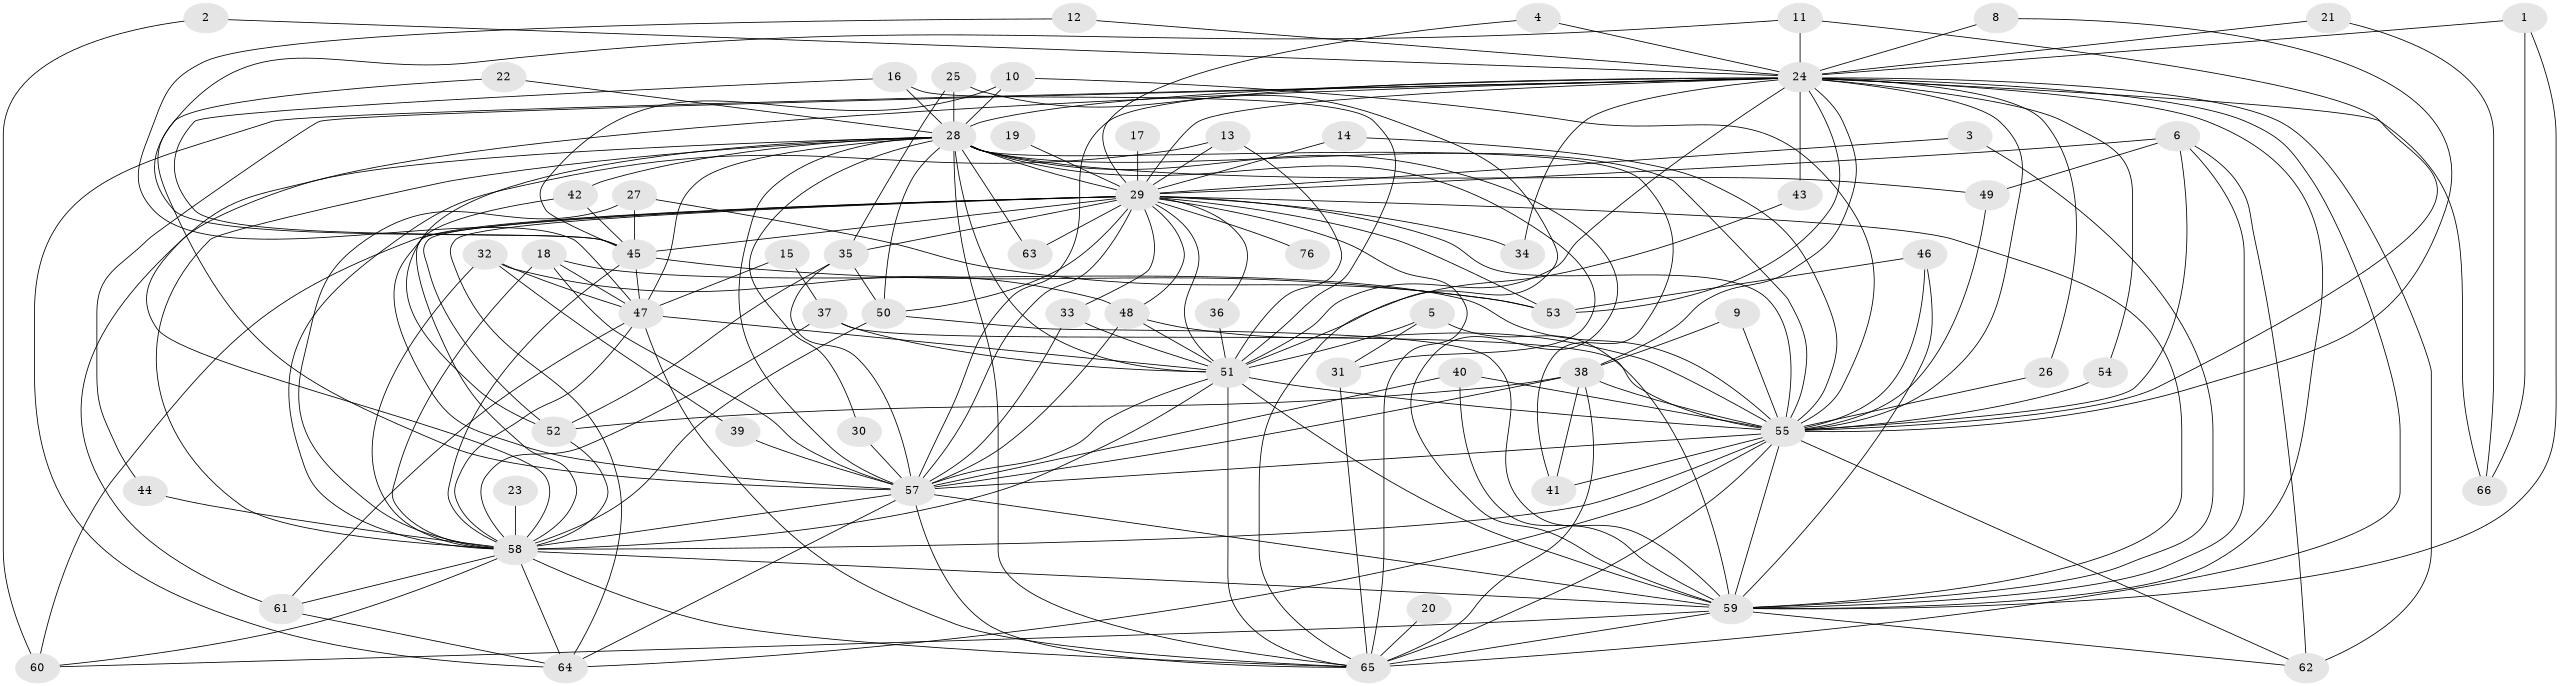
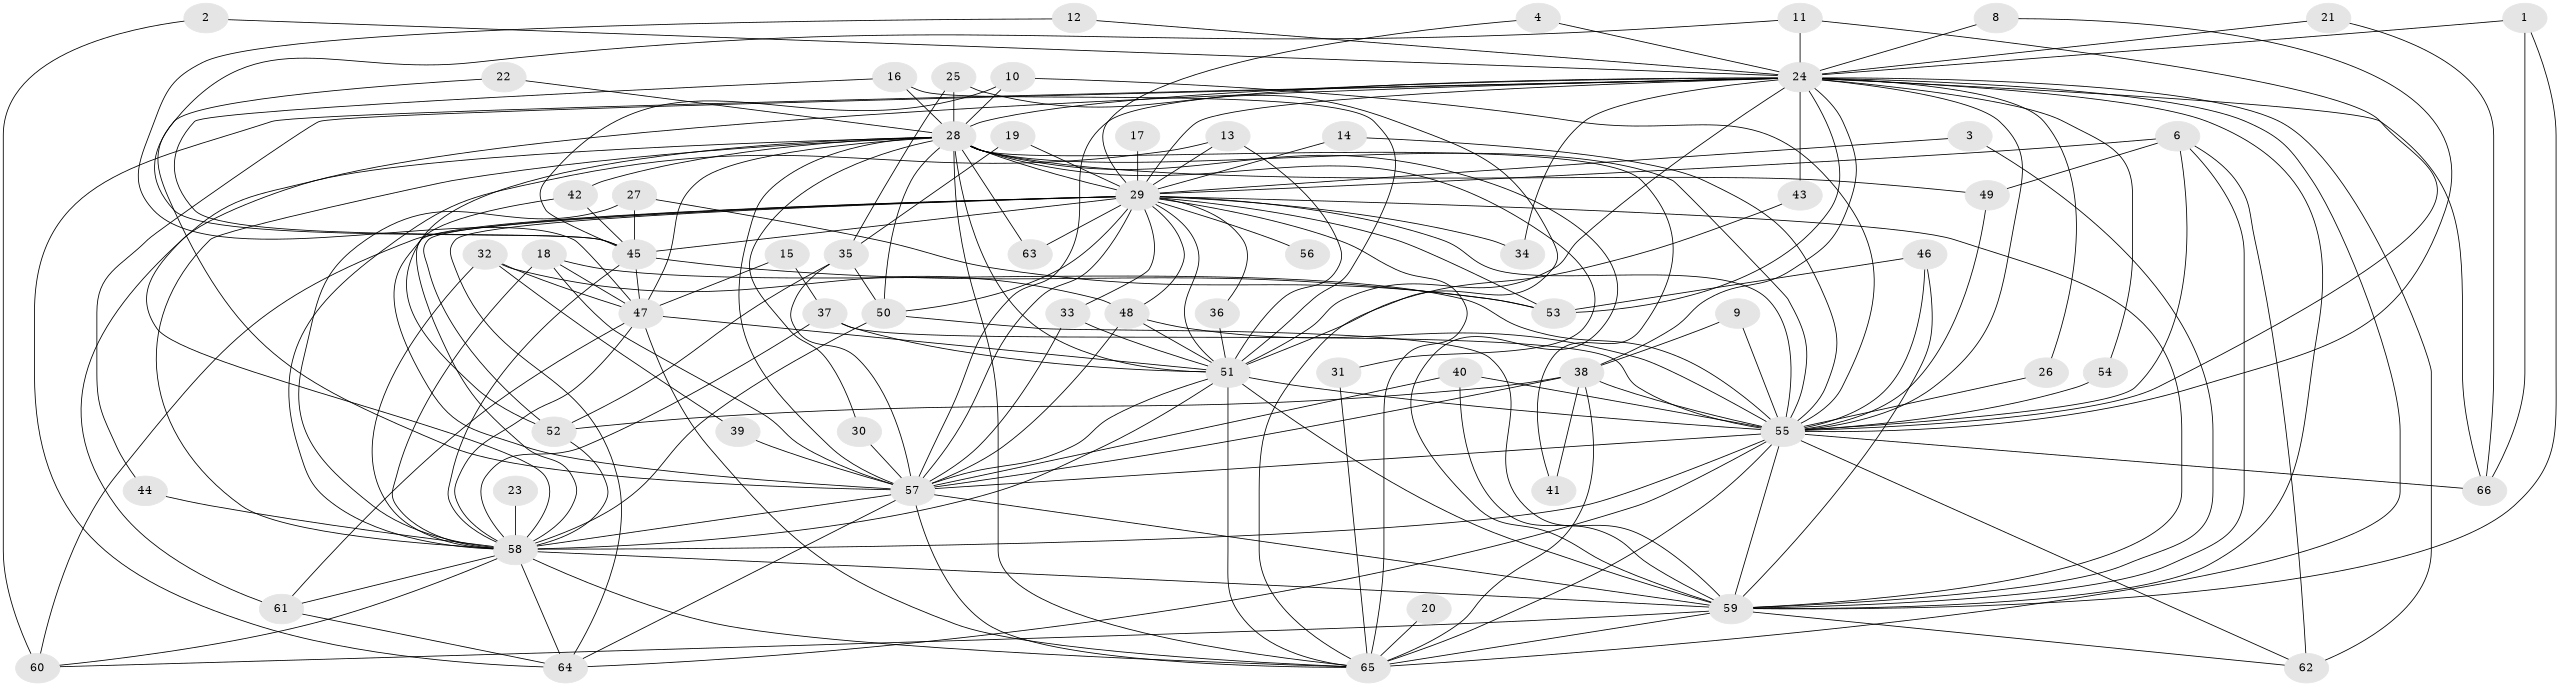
  graph {
    node [color=gray90 style=filled]
    edge [weight=1.0]
    1
    24
    59
    66
    29
    51
    55
    62
    28
    58
    38
    57
    65
    26
    34
    43
    44
    53
    54
    64
    60
    2
    3
    45
    50
    52
    63
    33
    36
    48
-   56 [label=76]
+   56
    4
-   5
    31
    6
    49
    47
    30
    41
    42
    61
    8
    9
    10
    11
    12
    13
    14
    15
    37
    16
    17
    18
    19
    35
    20
    21
    22
    23
    25
    27
    32
    39
    40
    46
    1 -- 24
    1 -- 59
    1 -- 66
    24 -- 59
    24 -- 66
    24 -- 29
    24 -- 51 [weight=2.0]
    24 -- 55 [weight=2.0]
    24 -- 62
    24 -- 28 [weight=2.0]
    24 -- 58
    24 -- 38
    24 -- 57
    24 -- 65
    24 -- 26
    24 -- 34
    24 -- 43
    24 -- 44
    24 -- 53
    24 -- 54
    24 -- 64
    59 -- 62
    59 -- 65
    59 -- 60
    29 -- 59
    29 -- 51
    29 -- 55 [weight=2.0]
    29 -- 58 [weight=2.0]
    29 -- 57
    29 -- 65 [weight=2.0]
    29 -- 34
    29 -- 53
    29 -- 64
    29 -- 60 [weight=2.0]
    29 -- 45
    29 -- 50
    29 -- 52
    29 -- 63 [weight=3.0]
    29 -- 33
    29 -- 36
    29 -- 48
    29 -- 56
    51 -- 59
    51 -- 55 [weight=2.0]
    51 -- 58
    51 -- 57
    51 -- 65 [weight=2.0]
    55 -- 59 [weight=2.0]
-   55 -- 41
+   55 -- 66
    55 -- 62 [weight=2.0]
    55 -- 58 [weight=2.0]
    55 -- 57 [weight=2.0]
    55 -- 65 [weight=3.0]
    55 -- 64
    28 -- 59
    28 -- 29 [weight=2.0]
    28 -- 51 [weight=2.0]
    28 -- 55 [weight=3.0]
    28 -- 58
    28 -- 57 [weight=2.0]
    28 -- 65 [weight=2.0]
    28 -- 50
    28 -- 52
    28 -- 63
    28 -- 31
    28 -- 49
    28 -- 47
    28 -- 30
    28 -- 41
    28 -- 42
    28 -- 61
    58 -- 59
    58 -- 65
    58 -- 64
    58 -- 60
    58 -- 61
    38 -- 55
    38 -- 57
    38 -- 65
    38 -- 52
    38 -- 41
    57 -- 59
    57 -- 58 [weight=2.0]
    57 -- 65
    57 -- 64
    26 -- 55
    43 -- 51
    44 -- 58 [weight=2.0]
    54 -- 55
    2 -- 24
    2 -- 60
    3 -- 59
    3 -- 29
    45 -- 58 [weight=2.0]
    45 -- 53
    45 -- 47
    50 -- 59
    50 -- 58
    52 -- 58
    33 -- 51
    33 -- 57
    36 -- 51
    48 -- 51
    48 -- 55
    48 -- 57
    4 -- 24
    4 -- 29
-   5 -- 59
-   5 -- 51
-   5 -- 31
    31 -- 65
    6 -- 59
    6 -- 29
    6 -- 55
    6 -- 62
    6 -- 49
    49 -- 55 [weight=2.0]
    47 -- 51
    47 -- 58
    47 -- 65
    47 -- 61
    30 -- 57
    42 -- 57
    42 -- 45
    61 -- 64
    8 -- 24
    8 -- 55
    9 -- 55
    9 -- 38
    10 -- 55
    10 -- 28
    10 -- 45
    11 -- 24
    11 -- 55
    11 -- 45
    12 -- 24
    12 -- 47
    13 -- 29
    13 -- 51
    13 -- 58
    14 -- 29
    14 -- 55
    15 -- 47
    15 -- 37
    37 -- 51
    37 -- 55
    37 -- 58
    16 -- 51
    16 -- 28
    16 -- 45
    17 -- 29 [weight=2.0]
    18 -- 55
    18 -- 58
    18 -- 57
    18 -- 47
    19 -- 29
-   29 -- 35
+   19 -- 35
    35 -- 57
    35 -- 50
    35 -- 52
    20 -- 65
    21 -- 24
    21 -- 66
    22 -- 28
    22 -- 57
    23 -- 58
    25 -- 28
    25 -- 65
    25 -- 35
    27 -- 58
    27 -- 53
    27 -- 45
    32 -- 58
    32 -- 48
    32 -- 47
    32 -- 39
    39 -- 57
    40 -- 59
    40 -- 55
    40 -- 57
    46 -- 59
    46 -- 55
    46 -- 53
  }
